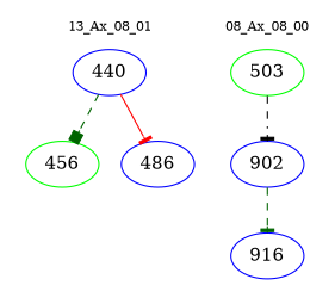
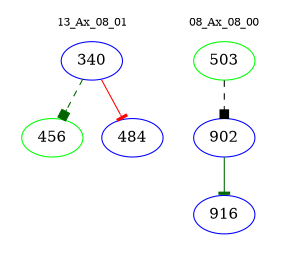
  digraph {
    node [color=blue]
    edge [arrowhead=box color=darkgreen style=dashed]
    n1 [color=green label=456]
-   n2 [label=440]
-   n3 [label=486]
+   n2 [label=340]
+   n3 [label=484]
    n4 [color=green label=503]
    n5 [label=902]
    n6 [label=916]
    subgraph cluster_1 {
      color=white
      fontsize=10
      label="13_Ax_08_01"
      n1
      n2
      n3
    }
    subgraph cluster_2 {
      color=white
      fontsize=10
      label="08_Ax_08_00"
      n4
      n5
      n6
    }
    n2 -> n1
    n2 -> n3 [arrowhead=tee color=red style=solid]
-   n4 -> n5 [arrowhead=tee color=black]
-   n5 -> n6 [arrowhead=tee]
+   n4 -> n5 [color=black]
+   n5 -> n6 [arrowhead=tee style=solid]
  }
